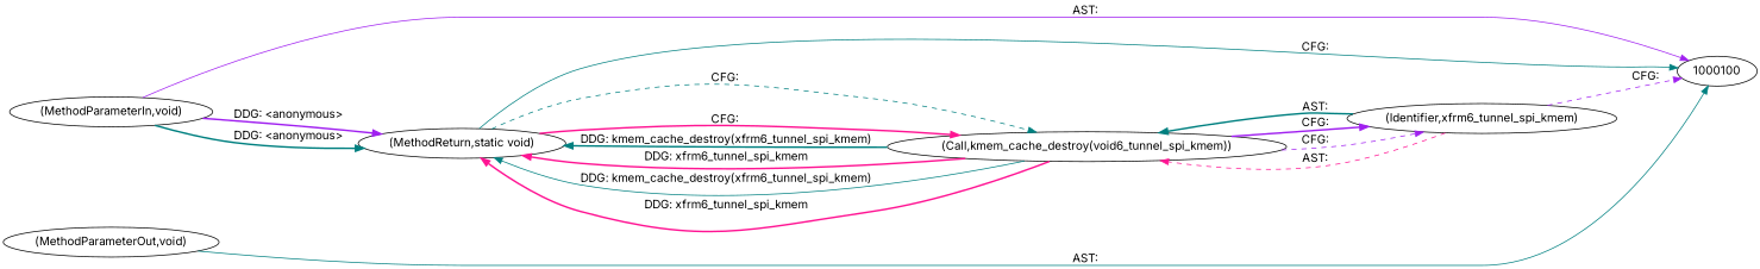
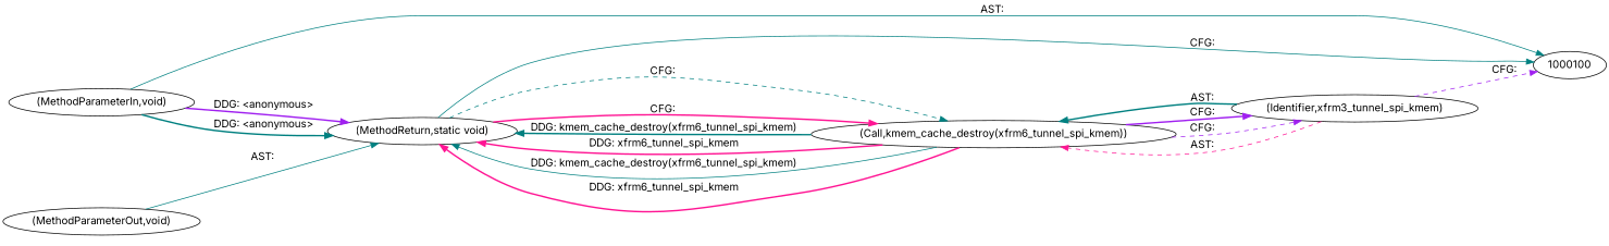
  digraph {
    fontname=Inter
    rankdir=LR
    node [fontname=Inter]
    edge [color=teal fontname=Inter style=bold]
    n1 [label="(MethodReturn,static void)"]
-   n2 [label="(Call,kmem_cache_destroy(void6_tunnel_spi_kmem))"]
+   n2 [label="(Call,kmem_cache_destroy(xfrm6_tunnel_spi_kmem))"]
    1000100
-   n4 [label="(Identifier,xfrm6_tunnel_spi_kmem)"]
+   n4 [label="(Identifier,xfrm3_tunnel_spi_kmem)"]
    n5 [label="(MethodParameterIn,void)"]
    n6 [label="(MethodParameterOut,void)"]
    n1 -> n2 [label="CFG: " style=dashed]
    n1 -> n2 [color=deeppink label="CFG: "]
    n1 -> 1000100 [label="CFG: " style=solid]
    n2 -> n1 [label="DDG: kmem_cache_destroy(xfrm6_tunnel_spi_kmem)"]
    n2 -> n1 [color=deeppink label="DDG: xfrm6_tunnel_spi_kmem"]
    n2 -> n1 [label="DDG: kmem_cache_destroy(xfrm6_tunnel_spi_kmem)" style=solid]
    n2 -> n1 [color=deeppink label="DDG: xfrm6_tunnel_spi_kmem"]
    n2 -> n4 [color=purple label="CFG: "]
    n2 -> n4 [color=purple label="CFG: " style=dashed]
    n4 -> n2 [color=deeppink label="AST: " style=dashed]
    n4 -> n2 [label="AST: "]
    n4 -> 1000100 [color=purple label="CFG: " style=dashed]
    n5 -> n1 [label="DDG: <anonymous>"]
    n5 -> n1 [color=purple label="DDG: <anonymous>"]
-   n5 -> 1000100 [color=purple label="AST: " style=solid]
-   n6 -> 1000100 [label="AST: " style=solid]
+   n5 -> 1000100 [label="AST: " style=solid]
+   n6 -> n1 [label="AST: " style=solid]
  }
